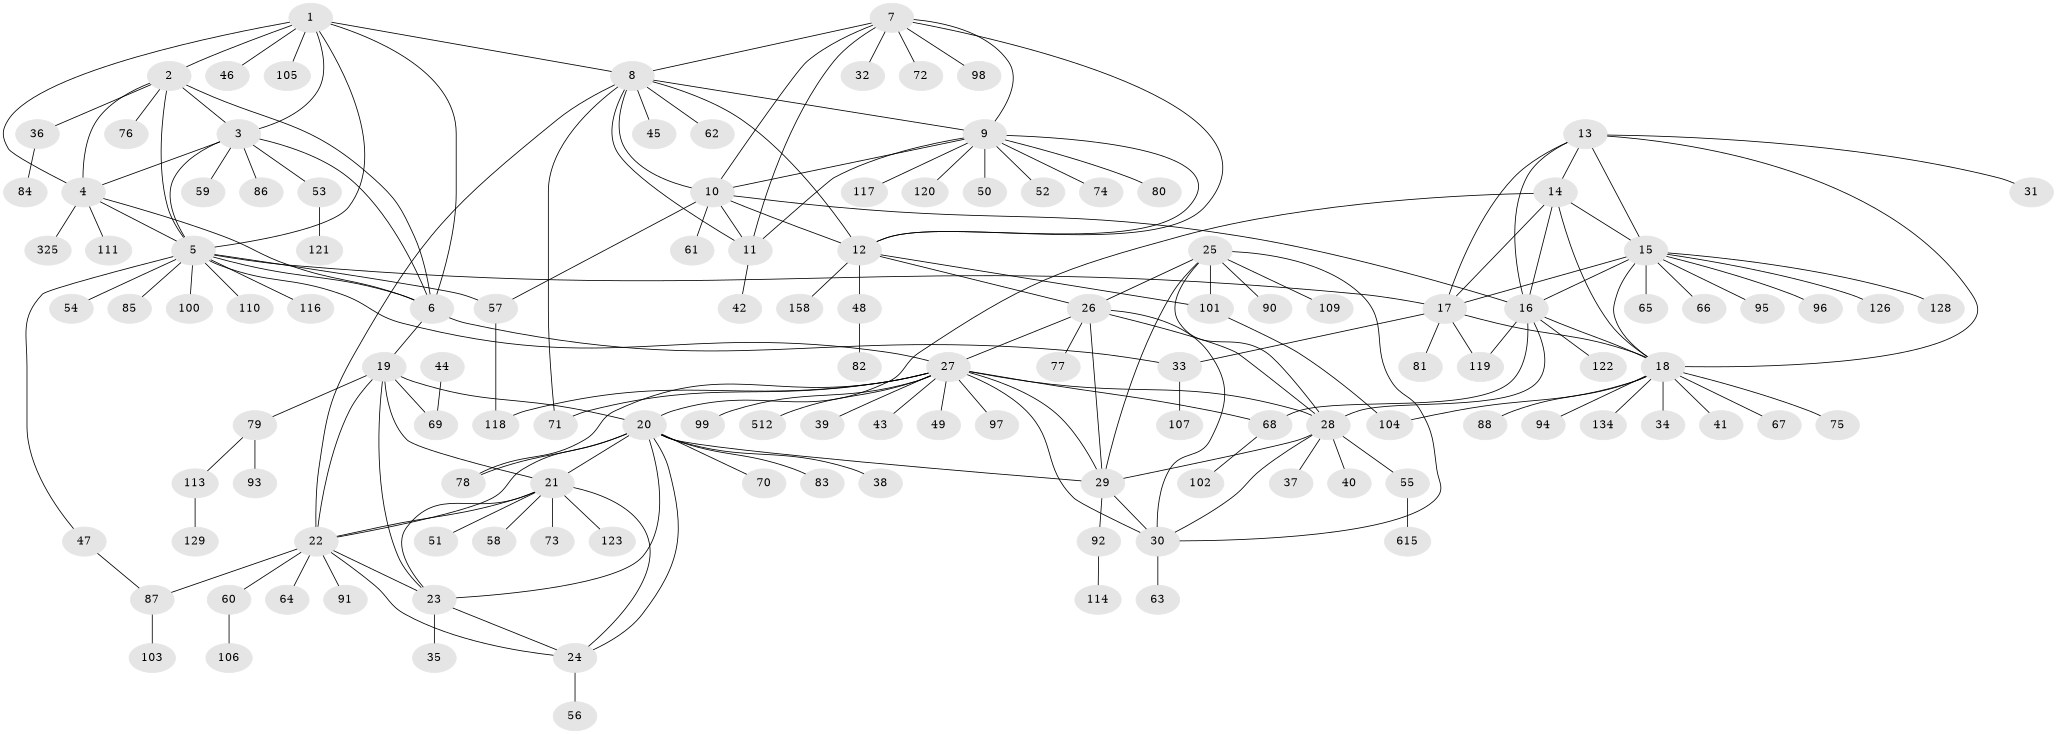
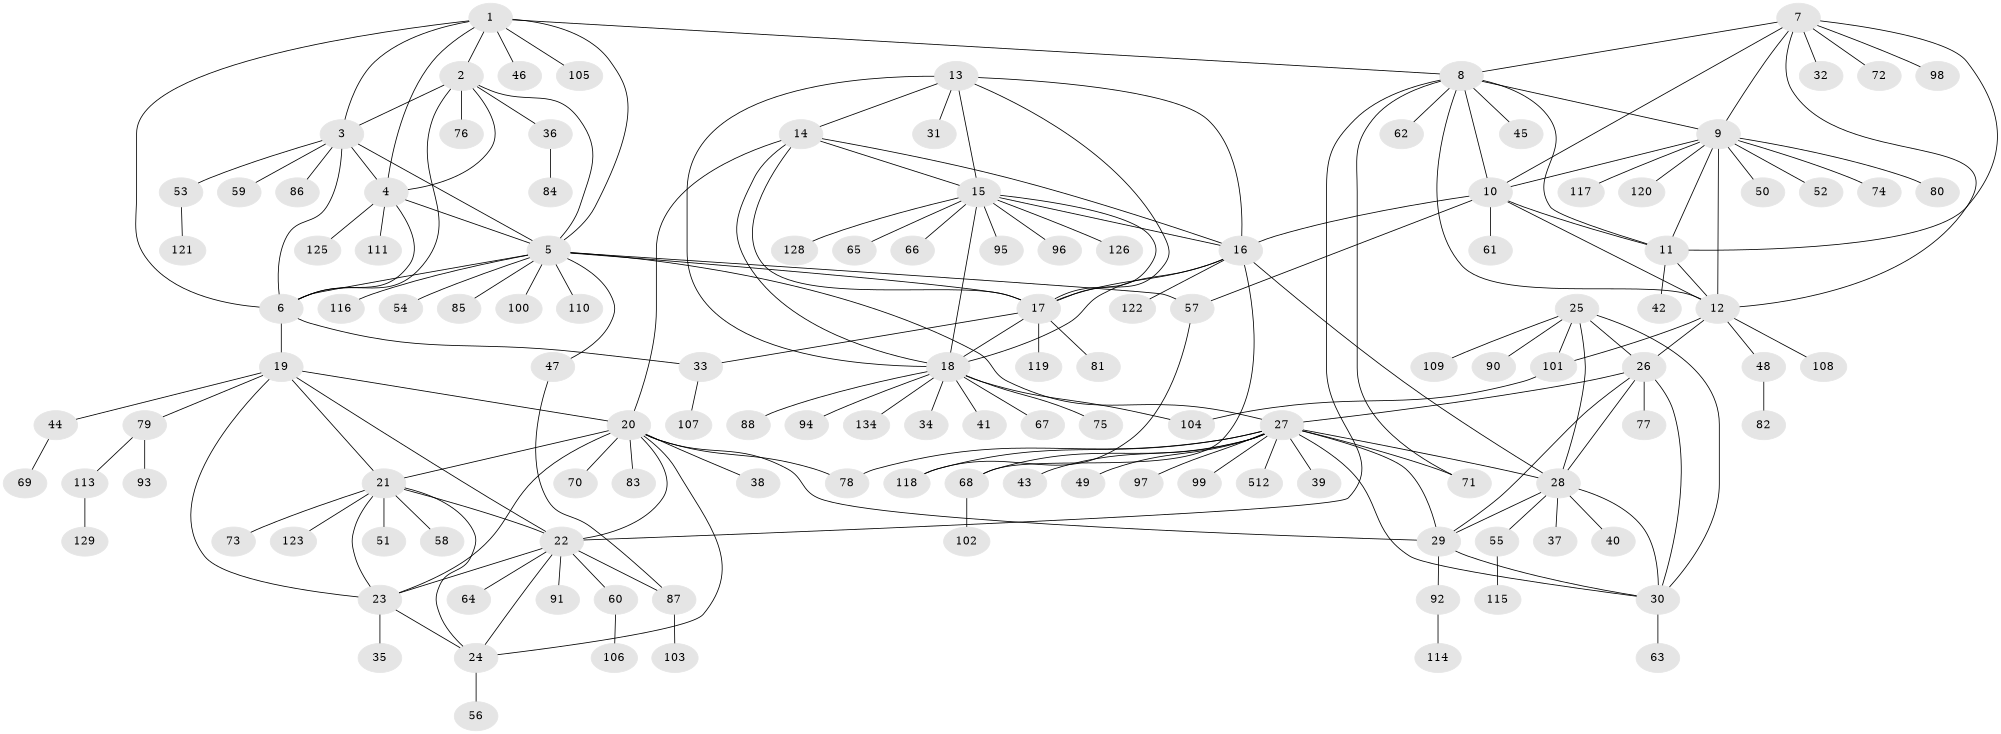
  graph {
    node [color=gray90 style=filled]
    1
    2
    3
    4
    5
    6
    8
    46
    105
    36
    76
    53
    59
    86
    111
-   125 [label=325]
+   125
    17
    27
    47
    54
    57
    85
    100
    110
    116
    19
    33
    9
    10
    11
    12
    22
    45
    62
    71
    84
    121
    18
    81
    119
    28
    68
    29
    78
    30
    39
    43
    49
    97
    99
    n51 [label=512]
    118
    87
    20
    21
    23
    44
    79
    107
    7
    32
    72
    98
    50
    52
    74
    80
    117
    120
    16
    61
    42
    26
    48
    101
-   108 [label=158]
+   108
    24
    60
    64
    91
    122
    77
    82
    104
    13
    14
    15
    31
    65
    66
    95
    96
    126
    128
    34
    41
    67
    75
    88
    94
    n101 [label=134]
    38
    70
    83
    37
    40
    55
    102
    51
    58
    73
    123
    35
    56
    69
    93
    113
    92
    106
    103
    25
    90
    109
    63
-   115 [label=615]
+   115
    114
    129
    1 -- 2
    1 -- 3
    1 -- 4
    1 -- 5
    1 -- 6
    1 -- 8
    1 -- 46
    1 -- 105
    2 -- 3
    2 -- 4
    2 -- 5
    2 -- 6
    2 -- 36
    2 -- 76
    3 -- 4
    3 -- 5
    3 -- 6
    3 -- 53
    3 -- 59
    3 -- 86
    4 -- 5
    4 -- 6
    4 -- 111
    4 -- 125
    5 -- 6
    5 -- 17
    5 -- 27
    5 -- 47
    5 -- 54
    5 -- 57
    5 -- 85
    5 -- 100
    5 -- 110
    5 -- 116
    6 -- 19
    6 -- 33
    8 -- 9
    8 -- 10
    8 -- 11
    8 -- 12
    8 -- 22
    8 -- 45
    8 -- 62
    8 -- 71
    36 -- 84
    53 -- 121
    17 -- 33
    17 -- 18
    17 -- 81
    17 -- 119
    27 -- 71
    27 -- 28
    27 -- 68
    27 -- 29
    27 -- 78
    27 -- 30
    27 -- 39
    27 -- 43
    27 -- 49
    27 -- 97
    27 -- 99
    27 -- n51
    27 -- 118
    47 -- 87
    57 -- 118
    19 -- 22
    19 -- 20
    19 -- 21
    19 -- 23
-   19 -- 69
+   19 -- 44
    19 -- 79
    33 -- 107
    9 -- 10
    9 -- 11
    9 -- 12
    9 -- 50
    9 -- 52
    9 -- 74
    9 -- 80
    9 -- 117
    9 -- 120
    10 -- 57
    10 -- 11
    10 -- 12
    10 -- 16
    10 -- 61
+   11 -- 12
    11 -- 42
    12 -- 26
    12 -- 48
    12 -- 101
    12 -- 108
    22 -- 87
    22 -- 23
    22 -- 24
    22 -- 60
    22 -- 64
    22 -- 91
    18 -- 104
    18 -- 34
    18 -- 41
    18 -- 67
    18 -- 75
    18 -- 88
    18 -- 94
    18 -- n101
    28 -- 29
    28 -- 30
    28 -- 37
    28 -- 40
    28 -- 55
    68 -- 102
    29 -- 30
    29 -- 92
    30 -- 63
    87 -- 103
    20 -- 22
    20 -- 29
    20 -- 78
    20 -- 21
    20 -- 23
    20 -- 24
    20 -- 38
    20 -- 70
    20 -- 83
    21 -- 22
    21 -- 23
    21 -- 24
    21 -- 51
    21 -- 58
    21 -- 73
    21 -- 123
    23 -- 24
    23 -- 35
    44 -- 69
    79 -- 93
    79 -- 113
    7 -- 8
    7 -- 9
    7 -- 10
    7 -- 11
    7 -- 12
    7 -- 32
    7 -- 72
    7 -- 98
-   16 -- 119
+   16 -- 17
    16 -- 18
    16 -- 28
    16 -- 68
    16 -- 122
    26 -- 27
    26 -- 28
    26 -- 29
    26 -- 30
    26 -- 77
    48 -- 82
    101 -- 104
    24 -- 56
    60 -- 106
    13 -- 17
    13 -- 18
    13 -- 16
    13 -- 14
    13 -- 15
    13 -- 31
    14 -- 17
    14 -- 18
    14 -- 20
    14 -- 16
    14 -- 15
    15 -- 17
    15 -- 18
    15 -- 16
    15 -- 65
    15 -- 66
    15 -- 95
    15 -- 96
    15 -- 126
    15 -- 128
    55 -- 115
    113 -- 129
    92 -- 114
    25 -- 28
-   25 -- 29
    25 -- 30
    25 -- 26
    25 -- 101
    25 -- 90
    25 -- 109
  }
